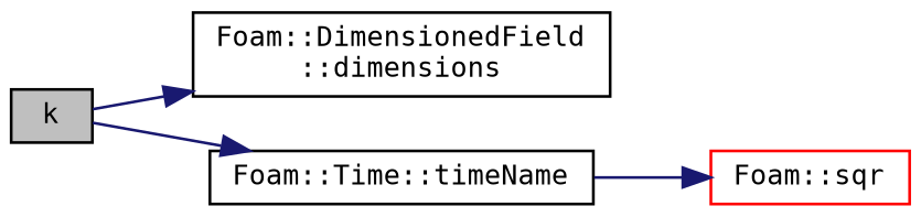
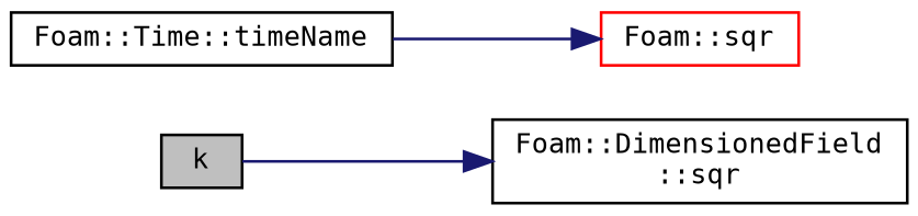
  digraph {
    fontname="DejaVu Sans Mono"
    rankdir=LR
    node [color=black fontname="DejaVu Sans Mono" fontsize=10 shape=record]
    edge [color=midnightblue fontname="DejaVu Sans Mono" fontsize=10 labelfontname=FreeSans labelfontsize=10 style=solid]
    n1 [fillcolor=grey75 fontcolor=black height=0.2 label=k style=filled width=0.4]
-   n2 [height=0.2 label="Foam::DimensionedField\l::dimensions" width=0.4]
+   n2 [height=0.2 label="Foam::DimensionedField\l::sqr" width=0.4]
    n3 [height=0.2 label="Foam::Time::timeName" width=0.4]
    n4 [color=red height=0.2 label="Foam::sqr" width=0.4]
    n1 -> n2
-   n1 -> n3
    n3 -> n4
  }
